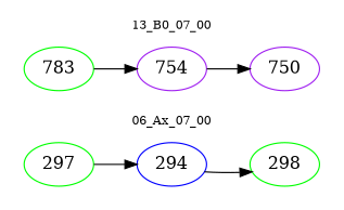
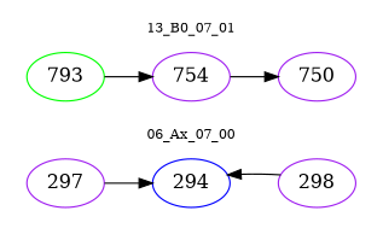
  digraph {
    rankdir=LR
    node [color=purple]
    edge [color=black]
-   n1 [color=green label=297]
+   n1 [label=297]
    n2 [color=blue label=294]
-   n3 [color=green label=298]
-   n4 [color=green label=783]
+   n3 [label=298]
+   n4 [color=green label=793]
    n5 [label=754]
    n6 [label=750]
    subgraph cluster_1 {
      color=white
      fontsize=10
      label="06_Ax_07_00"
      n1
      n2
      n3
    }
    subgraph cluster_2 {
      color=white
      fontsize=10
-     label="13_B0_07_00"
+     label="13_B0_07_01"
      n4
      n5
      n6
    }
    n1 -> n2
-   n2 -> n3
+   n3 -> n2
    n4 -> n5
    n5 -> n6
  }
